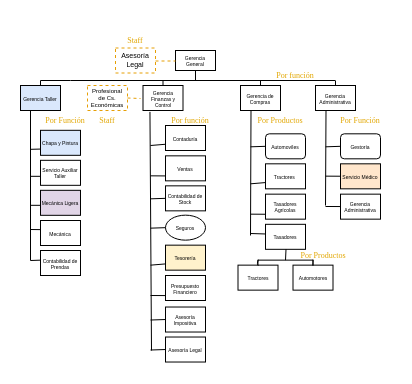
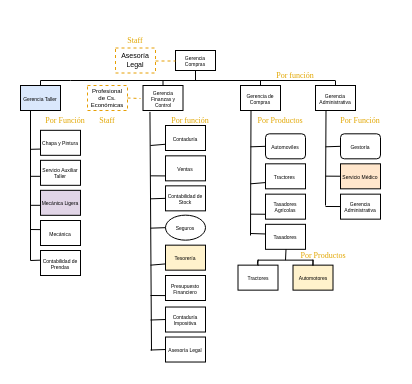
  <mxCell id="0" />
  <mxCell id="1" parent="0" />
- <mxCell id="2" value="Gerencia General" style="rounded=0;whiteSpace=wrap;html=1;fontSize=5;" parent="1" vertex="1"><mxGeometry x="175" y="50" width="40" height="20" as="geometry" /></mxCell>
+ <mxCell id="2" value="Gerencia Compras" style="rounded=0;whiteSpace=wrap;html=1;fontSize=5;" parent="1" vertex="1"><mxGeometry x="175" y="50" width="40" height="20" as="geometry" /></mxCell>
  <mxCell id="3" value="Gerencia de Compras" style="rounded=0;whiteSpace=wrap;html=1;fontSize=5;" parent="1" vertex="1"><mxGeometry x="240" y="85" width="40" height="25" as="geometry" /></mxCell>
  <mxCell id="4" value="Servicio Auxiliar Taller" style="rounded=0;whiteSpace=wrap;html=1;fontSize=5;" parent="1" vertex="1"><mxGeometry x="40" y="159.82" width="40" height="25" as="geometry" /></mxCell>
- <mxCell id="5" value="Chapa y Pintura" style="rounded=0;whiteSpace=wrap;html=1;fontSize=5;fillColor=#dae8fc;" parent="1" vertex="1"><mxGeometry x="40" y="129.82" width="40" height="25" as="geometry" /></mxCell>
+ <mxCell id="5" value="Chapa y Pintura" style="rounded=0;whiteSpace=wrap;html=1;fontSize=5;" parent="1" vertex="1"><mxGeometry x="40" y="129.82" width="40" height="25" as="geometry" /></mxCell>
  <mxCell id="6" value="" style="endArrow=none;html=1;rounded=0;" parent="1" edge="1"><mxGeometry width="50" height="50" relative="1" as="geometry"><mxPoint x="195" y="80" as="sourcePoint" /><mxPoint x="195" y="70" as="targetPoint" /></mxGeometry></mxCell>
  <mxCell id="7" value="Gerencia Taller" style="rounded=0;whiteSpace=wrap;html=1;fontSize=5;fillColor=#dae8fc;" parent="1" vertex="1"><mxGeometry x="20" y="85" width="40" height="25" as="geometry" /></mxCell>
  <mxCell id="8" value="Gerencia&lt;br&gt;Finanzas y Control" style="rounded=0;whiteSpace=wrap;html=1;fontSize=5;" parent="1" vertex="1"><mxGeometry x="142.5" y="85" width="40" height="25" as="geometry" /></mxCell>
  <mxCell id="9" value="Mecánica Ligera" style="rounded=0;whiteSpace=wrap;html=1;fontSize=5;fillColor=#e1d5e7;" parent="1" vertex="1"><mxGeometry x="40" y="189.82" width="40" height="25" as="geometry" /></mxCell>
  <mxCell id="10" value="" style="endArrow=none;html=1;rounded=0;" parent="1" edge="1"><mxGeometry width="50" height="50" relative="1" as="geometry"><mxPoint x="40" y="80" as="sourcePoint" /><mxPoint x="335" y="80" as="targetPoint" /><Array as="points"><mxPoint x="70" y="80" /></Array></mxGeometry></mxCell>
  <mxCell id="11" value="" style="endArrow=none;html=1;rounded=0;exitX=0.5;exitY=0;exitDx=0;exitDy=0;" parent="1" source="7" edge="1"><mxGeometry width="50" height="50" relative="1" as="geometry"><mxPoint x="200" y="170" as="sourcePoint" /><mxPoint x="40" y="80" as="targetPoint" /></mxGeometry></mxCell>
  <mxCell id="12" value="" style="endArrow=none;html=1;rounded=0;exitX=0.5;exitY=0;exitDx=0;exitDy=0;" parent="1" source="8" edge="1"><mxGeometry width="50" height="50" relative="1" as="geometry"><mxPoint x="-22.5" y="170" as="sourcePoint" /><mxPoint x="162.5" y="80" as="targetPoint" /></mxGeometry></mxCell>
  <mxCell id="13" value="" style="endArrow=none;html=1;rounded=0;entryX=0.5;entryY=1;entryDx=0;entryDy=0;" parent="1" edge="1"><mxGeometry width="50" height="50" relative="1" as="geometry"><mxPoint x="30" y="260" as="sourcePoint" /><mxPoint x="30" y="109.82" as="targetPoint" /></mxGeometry></mxCell>
  <mxCell id="14" value="" style="endArrow=none;html=1;rounded=0;exitX=0;exitY=0.75;exitDx=0;exitDy=0;" parent="1" edge="1"><mxGeometry width="50" height="50" relative="1" as="geometry"><mxPoint x="165" y="295.09" as="sourcePoint" /><mxPoint x="150" y="295" as="targetPoint" /></mxGeometry></mxCell>
  <mxCell id="15" value="Seguros" style="ellipse;whiteSpace=wrap;html=1;fontSize=5;" parent="1" vertex="1"><mxGeometry x="165" y="214.66" width="40" height="25" as="geometry" /></mxCell>
  <mxCell id="16" value="" style="endArrow=none;html=1;rounded=0;exitX=0.5;exitY=0;exitDx=0;exitDy=0;" parent="1" source="3" edge="1"><mxGeometry width="50" height="50" relative="1" as="geometry"><mxPoint x="134.84" y="152.82" as="sourcePoint" /><mxPoint x="260" y="80.34" as="targetPoint" /></mxGeometry></mxCell>
  <mxCell id="17" value="" style="endArrow=none;html=1;rounded=0;exitX=0;exitY=0.75;exitDx=0;exitDy=0;" parent="1" source="5" edge="1"><mxGeometry width="50" height="50" relative="1" as="geometry"><mxPoint x="45" y="149.82" as="sourcePoint" /><mxPoint x="30" y="148.82" as="targetPoint" /></mxGeometry></mxCell>
  <mxCell id="18" value="" style="endArrow=none;html=1;rounded=0;exitX=-0.01;exitY=0.64;exitDx=0;exitDy=0;exitPerimeter=0;" parent="1" source="4" edge="1"><mxGeometry width="50" height="50" relative="1" as="geometry"><mxPoint x="-20" y="154.82" as="sourcePoint" /><mxPoint x="30" y="175.82" as="targetPoint" /></mxGeometry></mxCell>
  <mxCell id="19" value="" style="endArrow=none;html=1;rounded=0;exitX=0;exitY=0.5;exitDx=0;exitDy=0;" parent="1" source="15" edge="1"><mxGeometry width="50" height="50" relative="1" as="geometry"><mxPoint x="155" y="174.66" as="sourcePoint" /><mxPoint x="150" y="227.66" as="targetPoint" /></mxGeometry></mxCell>
  <mxCell id="20" value="" style="endArrow=none;html=1;rounded=0;exitX=0;exitY=0.6;exitDx=0;exitDy=0;exitPerimeter=0;" parent="1" edge="1"><mxGeometry width="50" height="50" relative="1" as="geometry"><mxPoint x="40" y="204.82" as="sourcePoint" /><mxPoint x="30" y="204.82" as="targetPoint" /></mxGeometry></mxCell>
  <mxCell id="21" value="Presupuesto Financiero" style="rounded=0;whiteSpace=wrap;html=1;fontSize=5;" parent="1" vertex="1"><mxGeometry x="165" y="275" width="40" height="25" as="geometry" /></mxCell>
  <mxCell id="22" value="Tesorería" style="rounded=0;whiteSpace=wrap;html=1;fontSize=5;fillColor=#fff2cc;" parent="1" vertex="1"><mxGeometry x="165" y="244.66" width="40" height="25" as="geometry" /></mxCell>
  <mxCell id="23" value="&lt;font color=&quot;#e2a703&quot; style=&quot;font-size: 8px;&quot;&gt;Staff&lt;/font&gt;" style="text;html=1;strokeColor=none;fillColor=none;align=center;verticalAlign=middle;whiteSpace=wrap;rounded=0;fontSize=20;fontFamily=Architects Daughter;" parent="1" vertex="1"><mxGeometry x="105" y="20" width="60" height="30" as="geometry" /></mxCell>
  <mxCell id="24" value="&lt;font color=&quot;#e2a703&quot; style=&quot;font-size: 8px;&quot;&gt;Por función&lt;/font&gt;" style="text;html=1;strokeColor=none;fillColor=none;align=center;verticalAlign=middle;whiteSpace=wrap;rounded=0;fontSize=20;fontFamily=Architects Daughter;" parent="1" vertex="1"><mxGeometry x="265" y="55" width="60" height="30" as="geometry" /></mxCell>
  <mxCell id="25" value="" style="endArrow=none;html=1;rounded=0;exitX=0.174;exitY=1.055;exitDx=0;exitDy=0;exitPerimeter=0;" parent="1" source="8" edge="1"><mxGeometry width="50" height="50" relative="1" as="geometry"><mxPoint x="150.5" y="204.82" as="sourcePoint" /><mxPoint x="151" y="350" as="targetPoint" /><Array as="points" /></mxGeometry></mxCell>
  <mxCell id="26" value="&lt;font style=&quot;font-size: 7px;&quot;&gt;Asesoría Legal&lt;/font&gt;" style="rounded=0;whiteSpace=wrap;html=1;fontSize=5;dashed=1;strokeColor=#e69f05;" parent="1" vertex="1"><mxGeometry x="115" y="47.5" width="40" height="25" as="geometry" /></mxCell>
  <mxCell id="27" value="" style="endArrow=none;html=1;rounded=0;entryX=0;entryY=0.5;entryDx=0;entryDy=0;dashed=1;strokeColor=#e69f05;" parent="1" edge="1"><mxGeometry width="50" height="50" relative="1" as="geometry"><mxPoint x="155" y="60.5" as="sourcePoint" /><mxPoint x="175" y="60.5" as="targetPoint" /></mxGeometry></mxCell>
  <mxCell id="28" value="" style="endArrow=none;html=1;rounded=0;exitX=0;exitY=0.75;exitDx=0;exitDy=0;" parent="1" source="22" edge="1"><mxGeometry width="50" height="50" relative="1" as="geometry"><mxPoint x="110" y="279.66" as="sourcePoint" /><mxPoint x="150" y="264.66" as="targetPoint" /></mxGeometry></mxCell>
  <mxCell id="29" value="&lt;font color=&quot;#e2a703&quot; style=&quot;font-size: 8px;&quot;&gt;Por Función&lt;/font&gt;" style="text;html=1;strokeColor=none;fillColor=none;align=center;verticalAlign=middle;whiteSpace=wrap;rounded=0;fontSize=20;fontFamily=Architects Daughter;" parent="1" vertex="1"><mxGeometry x="35" y="99.82" width="60" height="30" as="geometry" /></mxCell>
  <mxCell id="30" value="" style="endArrow=none;html=1;rounded=0;exitX=0;exitY=0.75;exitDx=0;exitDy=0;" parent="1" edge="1"><mxGeometry width="50" height="50" relative="1" as="geometry"><mxPoint x="165" y="175.43" as="sourcePoint" /><mxPoint x="150" y="175.34" as="targetPoint" /></mxGeometry></mxCell>
  <mxCell id="31" value="Contabilidad de Stock" style="rounded=0;whiteSpace=wrap;html=1;fontSize=5;" parent="1" vertex="1"><mxGeometry x="165" y="185.34" width="40" height="25" as="geometry" /></mxCell>
  <mxCell id="32" value="" style="endArrow=none;html=1;rounded=0;exitX=0;exitY=0.5;exitDx=0;exitDy=0;" parent="1" source="31" edge="1"><mxGeometry width="50" height="50" relative="1" as="geometry"><mxPoint x="155" y="145.34" as="sourcePoint" /><mxPoint x="150" y="198.34" as="targetPoint" /></mxGeometry></mxCell>
  <mxCell id="33" value="Ventas" style="rounded=0;whiteSpace=wrap;html=1;fontSize=5;" parent="1" vertex="1"><mxGeometry x="165" y="155.34" width="40" height="25" as="geometry" /></mxCell>
  <mxCell id="34" value="Contaduría" style="rounded=0;whiteSpace=wrap;html=1;fontSize=5;" parent="1" vertex="1"><mxGeometry x="165" y="125" width="40" height="25" as="geometry" /></mxCell>
  <mxCell id="35" value="" style="endArrow=none;html=1;rounded=0;exitX=0;exitY=0.75;exitDx=0;exitDy=0;" parent="1" source="34" edge="1"><mxGeometry width="50" height="50" relative="1" as="geometry"><mxPoint x="110" y="160" as="sourcePoint" /><mxPoint x="150" y="145" as="targetPoint" /></mxGeometry></mxCell>
  <mxCell id="36" value="&lt;font color=&quot;#e2a703&quot; style=&quot;font-size: 8px;&quot;&gt;Por función&lt;/font&gt;" style="text;html=1;strokeColor=none;fillColor=none;align=center;verticalAlign=middle;whiteSpace=wrap;rounded=0;fontSize=20;fontFamily=Architects Daughter;" parent="1" vertex="1"><mxGeometry x="160" y="100" width="60" height="30" as="geometry" /></mxCell>
  <mxCell id="37" value="&lt;span style=&quot;font-size: 6px;&quot;&gt;Profesional de Cs. Económicas&lt;/span&gt;" style="rounded=0;whiteSpace=wrap;html=1;fontSize=5;dashed=1;strokeColor=#e69f05;" parent="1" vertex="1"><mxGeometry x="87" y="85" width="40" height="25" as="geometry" /></mxCell>
  <mxCell id="38" value="" style="endArrow=none;html=1;rounded=0;dashed=1;strokeColor=#e69f05;exitX=1;exitY=0.5;exitDx=0;exitDy=0;" parent="1" source="37" edge="1"><mxGeometry width="50" height="50" relative="1" as="geometry"><mxPoint x="127" y="150" as="sourcePoint" /><mxPoint x="140" y="98" as="targetPoint" /></mxGeometry></mxCell>
  <mxCell id="39" value="&lt;font color=&quot;#e2a703&quot; style=&quot;font-size: 8px;&quot;&gt;Staff&lt;/font&gt;" style="text;html=1;strokeColor=none;fillColor=none;align=center;verticalAlign=middle;whiteSpace=wrap;rounded=0;fontSize=20;fontFamily=Architects Daughter;" parent="1" vertex="1"><mxGeometry x="77" y="99.82" width="60" height="30" as="geometry" /></mxCell>
  <mxCell id="40" value="" style="endArrow=none;html=1;rounded=0;exitX=0;exitY=0.75;exitDx=0;exitDy=0;" parent="1" edge="1"><mxGeometry width="50" height="50" relative="1" as="geometry"><mxPoint x="265" y="213.75" as="sourcePoint" /><mxPoint x="250" y="213.66" as="targetPoint" /></mxGeometry></mxCell>
  <mxCell id="41" value="Automovíles" style="whiteSpace=wrap;html=1;fontSize=5;rounded=1;" parent="1" vertex="1"><mxGeometry x="265" y="133.32" width="40" height="25" as="geometry" /></mxCell>
  <mxCell id="42" value="" style="endArrow=none;html=1;rounded=0;exitX=0;exitY=0.5;exitDx=0;exitDy=0;" parent="1" source="41" edge="1"><mxGeometry width="50" height="50" relative="1" as="geometry"><mxPoint x="255" y="93.32" as="sourcePoint" /><mxPoint x="250" y="146.32" as="targetPoint" /></mxGeometry></mxCell>
  <mxCell id="43" value="Tasadores Agrícolas" style="rounded=0;whiteSpace=wrap;html=1;fontSize=5;" parent="1" vertex="1"><mxGeometry x="265" y="193.66" width="40" height="25" as="geometry" /></mxCell>
  <mxCell id="44" value="Tractores&amp;nbsp;" style="rounded=0;whiteSpace=wrap;html=1;fontSize=5;" parent="1" vertex="1"><mxGeometry x="265" y="163.32" width="40" height="25" as="geometry" /></mxCell>
  <mxCell id="45" value="" style="endArrow=none;html=1;rounded=0;exitX=0.15;exitY=1.04;exitDx=0;exitDy=0;exitPerimeter=0;" parent="1" edge="1"><mxGeometry width="50" height="50" relative="1" as="geometry"><mxPoint x="250.5" y="110" as="sourcePoint" /><mxPoint x="250" y="235" as="targetPoint" /><Array as="points" /></mxGeometry></mxCell>
  <mxCell id="46" value="" style="endArrow=none;html=1;rounded=0;exitX=0;exitY=0.75;exitDx=0;exitDy=0;" parent="1" source="44" edge="1"><mxGeometry width="50" height="50" relative="1" as="geometry"><mxPoint x="210" y="198.32" as="sourcePoint" /><mxPoint x="250" y="183.32" as="targetPoint" /></mxGeometry></mxCell>
  <mxCell id="47" value="&lt;font color=&quot;#e2a703&quot; style=&quot;font-size: 8px;&quot;&gt;Por Productos&lt;/font&gt;" style="text;html=1;strokeColor=none;fillColor=none;align=center;verticalAlign=middle;whiteSpace=wrap;rounded=0;fontSize=20;fontFamily=Architects Daughter;" parent="1" vertex="1"><mxGeometry x="250" y="100" width="60" height="30" as="geometry" /></mxCell>
  <mxCell id="48" value="Gerencia Administrativa" style="rounded=0;whiteSpace=wrap;html=1;fontSize=5;" parent="1" vertex="1"><mxGeometry x="315" y="85" width="40" height="25" as="geometry" /></mxCell>
  <mxCell id="49" value="" style="endArrow=none;html=1;rounded=0;exitX=0.5;exitY=0;exitDx=0;exitDy=0;" parent="1" source="48" edge="1"><mxGeometry width="50" height="50" relative="1" as="geometry"><mxPoint x="209.84" y="152.82" as="sourcePoint" /><mxPoint x="335" y="80.34" as="targetPoint" /></mxGeometry></mxCell>
  <mxCell id="50" value="Gestoría" style="whiteSpace=wrap;html=1;fontSize=5;rounded=1;" parent="1" vertex="1"><mxGeometry x="340" y="133.32" width="40" height="25" as="geometry" /></mxCell>
  <mxCell id="51" value="" style="endArrow=none;html=1;rounded=0;exitX=0;exitY=0.5;exitDx=0;exitDy=0;" parent="1" source="50" edge="1"><mxGeometry width="50" height="50" relative="1" as="geometry"><mxPoint x="330" y="93.32" as="sourcePoint" /><mxPoint x="325" y="146.32" as="targetPoint" /></mxGeometry></mxCell>
  <mxCell id="52" value="Servicio Médico" style="rounded=0;whiteSpace=wrap;html=1;fontSize=5;fillColor=#ffe6cc;" parent="1" vertex="1"><mxGeometry x="340" y="163.32" width="40" height="25" as="geometry" /></mxCell>
  <mxCell id="53" value="" style="endArrow=none;html=1;rounded=0;exitX=0.15;exitY=1.04;exitDx=0;exitDy=0;exitPerimeter=0;" parent="1" edge="1"><mxGeometry width="50" height="50" relative="1" as="geometry"><mxPoint x="325.5" y="110" as="sourcePoint" /><mxPoint x="325" y="205" as="targetPoint" /><Array as="points" /></mxGeometry></mxCell>
  <mxCell id="54" value="" style="endArrow=none;html=1;rounded=0;exitX=0;exitY=0.75;exitDx=0;exitDy=0;" parent="1" edge="1"><mxGeometry width="50" height="50" relative="1" as="geometry"><mxPoint x="340" y="175.72" as="sourcePoint" /><mxPoint x="325" y="175.65" as="targetPoint" /></mxGeometry></mxCell>
  <mxCell id="55" value="&lt;font color=&quot;#e2a703&quot; style=&quot;font-size: 8px;&quot;&gt;Por Función&lt;/font&gt;" style="text;html=1;strokeColor=none;fillColor=none;align=center;verticalAlign=middle;whiteSpace=wrap;rounded=0;fontSize=20;fontFamily=Architects Daughter;" parent="1" vertex="1"><mxGeometry x="330" y="100" width="60" height="30" as="geometry" /></mxCell>
  <mxCell id="56" value="Mecánica" style="rounded=0;whiteSpace=wrap;html=1;fontSize=5;" vertex="1" parent="1"><mxGeometry x="40" y="220" width="40" height="25" as="geometry" /></mxCell>
  <mxCell id="57" value="" style="endArrow=none;html=1;rounded=0;entryX=0;entryY=0.4;entryDx=0;entryDy=0;entryPerimeter=0;" edge="1" parent="1"><mxGeometry width="50" height="50" relative="1" as="geometry"><mxPoint x="30" y="229" as="sourcePoint" /><mxPoint x="40" y="229.14" as="targetPoint" /></mxGeometry></mxCell>
  <mxCell id="58" value="Contabilidad de Prendas" style="rounded=0;whiteSpace=wrap;html=1;fontSize=5;" vertex="1" parent="1"><mxGeometry x="40" y="250" width="40" height="25" as="geometry" /></mxCell>
  <mxCell id="59" value="" style="endArrow=none;html=1;rounded=0;entryX=0;entryY=0.4;entryDx=0;entryDy=0;entryPerimeter=0;" edge="1" parent="1"><mxGeometry width="50" height="50" relative="1" as="geometry"><mxPoint x="30" y="260" as="sourcePoint" /><mxPoint x="40" y="259.66" as="targetPoint" /></mxGeometry></mxCell>
  <mxCell id="60" value="Tasadores" style="rounded=0;whiteSpace=wrap;html=1;fontSize=5;" vertex="1" parent="1"><mxGeometry x="265" y="223.82" width="40" height="25" as="geometry" /></mxCell>
  <mxCell id="61" value="" style="endArrow=none;html=1;rounded=0;entryX=0;entryY=0.4;entryDx=0;entryDy=0;entryPerimeter=0;" edge="1" parent="1"><mxGeometry width="50" height="50" relative="1" as="geometry"><mxPoint x="250" y="233" as="sourcePoint" /><mxPoint x="265" y="233.48" as="targetPoint" /></mxGeometry></mxCell>
- <mxCell id="62" value="Automotores" style="rounded=0;whiteSpace=wrap;html=1;fontSize=5;" vertex="1" parent="1"><mxGeometry x="292.5" y="264.64" width="40" height="25" as="geometry" /></mxCell>
+ <mxCell id="62" value="Automotores" style="rounded=0;whiteSpace=wrap;html=1;fontSize=5;fillColor=#fff2cc;" vertex="1" parent="1"><mxGeometry x="292.5" y="264.64" width="40" height="25" as="geometry" /></mxCell>
  <mxCell id="63" value="" style="endArrow=none;html=1;rounded=0;sketch=1;hachureGap=4;jiggle=2;curveFitting=1;fontFamily=Architects Daughter;fontSource=https://fonts.googleapis.com/css?family=Architects+Daughter;fontSize=16;exitX=0.5;exitY=0;exitDx=0;exitDy=0;" edge="1" parent="1" source="62"><mxGeometry width="50" height="50" relative="1" as="geometry"><mxPoint x="317.5" y="354.64" as="sourcePoint" /><mxPoint x="312.5" y="259.64" as="targetPoint" /></mxGeometry></mxCell>
  <mxCell id="64" value="Tractores" style="rounded=0;whiteSpace=wrap;html=1;fontSize=5;" vertex="1" parent="1"><mxGeometry x="237.5" y="264.64" width="40" height="25" as="geometry" /></mxCell>
  <mxCell id="65" value="" style="endArrow=none;html=1;rounded=0;sketch=1;hachureGap=4;jiggle=2;curveFitting=1;fontFamily=Architects Daughter;fontSource=https://fonts.googleapis.com/css?family=Architects+Daughter;fontSize=16;exitX=0.5;exitY=0;exitDx=0;exitDy=0;" edge="1" parent="1" source="64"><mxGeometry width="50" height="50" relative="1" as="geometry"><mxPoint x="317.5" y="319.64" as="sourcePoint" /><mxPoint x="257.5" y="259.64" as="targetPoint" /></mxGeometry></mxCell>
  <mxCell id="66" value="" style="endArrow=none;html=1;rounded=0;" edge="1" parent="1"><mxGeometry width="50" height="50" relative="1" as="geometry"><mxPoint x="257.5" y="259.64" as="sourcePoint" /><mxPoint x="312.5" y="259.64" as="targetPoint" /><Array as="points" /></mxGeometry></mxCell>
  <mxCell id="67" value="" style="endArrow=none;html=1;rounded=0;entryX=0.5;entryY=1;entryDx=0;entryDy=0;" edge="1" parent="1"><mxGeometry width="50" height="50" relative="1" as="geometry"><mxPoint x="285" y="259.64" as="sourcePoint" /><mxPoint x="285.5" y="248.82" as="targetPoint" /></mxGeometry></mxCell>
- <mxCell id="68" value="Asesoría Impositiva" style="rounded=0;whiteSpace=wrap;html=1;fontSize=5;" vertex="1" parent="1"><mxGeometry x="165" y="306.52" width="40" height="25" as="geometry" /></mxCell>
+ <mxCell id="68" value="Contaduría Impositiva" style="rounded=0;whiteSpace=wrap;html=1;fontSize=5;" vertex="1" parent="1"><mxGeometry x="165" y="306.52" width="40" height="25" as="geometry" /></mxCell>
  <mxCell id="69" value="" style="endArrow=none;html=1;rounded=0;exitX=0;exitY=0.5;exitDx=0;exitDy=0;" edge="1" parent="1" source="68"><mxGeometry width="50" height="50" relative="1" as="geometry"><mxPoint x="155" y="266.52" as="sourcePoint" /><mxPoint x="150" y="319.52" as="targetPoint" /></mxGeometry></mxCell>
  <mxCell id="70" value="Asesoría Legal" style="rounded=0;whiteSpace=wrap;html=1;fontSize=5;" vertex="1" parent="1"><mxGeometry x="165" y="336.52" width="40" height="25" as="geometry" /></mxCell>
  <mxCell id="71" value="" style="endArrow=none;html=1;rounded=0;exitX=0;exitY=0.5;exitDx=0;exitDy=0;" edge="1" parent="1" source="70"><mxGeometry width="50" height="50" relative="1" as="geometry"><mxPoint x="155" y="296.52" as="sourcePoint" /><mxPoint x="150" y="349.52" as="targetPoint" /></mxGeometry></mxCell>
  <mxCell id="72" value="Gerencia Administrativa" style="rounded=0;whiteSpace=wrap;html=1;fontSize=5;" vertex="1" parent="1"><mxGeometry x="340" y="193.66" width="40" height="25" as="geometry" /></mxCell>
  <mxCell id="73" value="" style="endArrow=none;html=1;rounded=0;exitX=0;exitY=0.75;exitDx=0;exitDy=0;" edge="1" parent="1"><mxGeometry width="50" height="50" relative="1" as="geometry"><mxPoint x="340" y="206.06" as="sourcePoint" /><mxPoint x="325" y="205.99" as="targetPoint" /></mxGeometry></mxCell>
  <mxCell id="74" value="&lt;font color=&quot;#e2a703&quot; style=&quot;font-size: 8px;&quot;&gt;Por Productos&lt;/font&gt;" style="text;html=1;strokeColor=none;fillColor=none;align=center;verticalAlign=middle;whiteSpace=wrap;rounded=0;fontSize=20;fontFamily=Architects Daughter;" vertex="1" parent="1"><mxGeometry x="292.5" y="234.64" width="60" height="30" as="geometry" /></mxCell>
